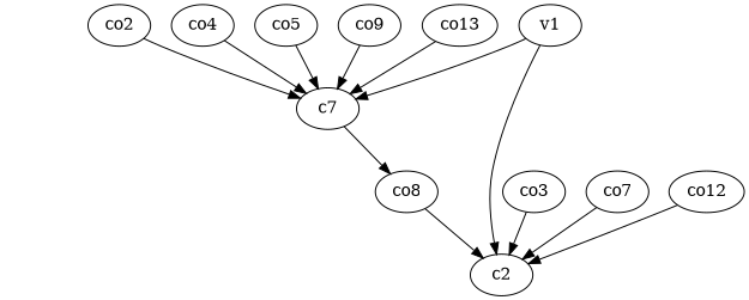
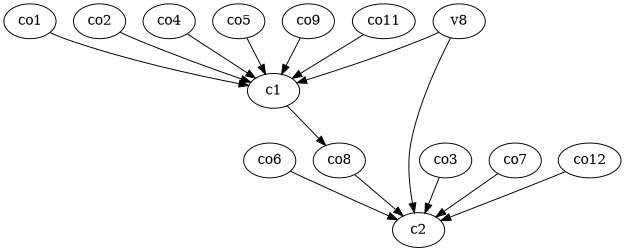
  strict digraph {
    edge [weight=1]
-   c1 [label=c7]
+   c1
    co8
+   co6
    c2
-   v1
+   v1 [label=v8]
+   co1
    co2
    co3
    co4
    co5
    co7
    co9
-   co11 [label=co13]
+   co11
    co12
    c1 -> co8
    co8 -> c2
+   co6 -> c2
    v1 -> c1
    v1 -> c2
+   co1 -> c1
    co2 -> c1
    co3 -> c2
    co4 -> c1
    co5 -> c1
    co7 -> c2
    co9 -> c1
    co11 -> c1
    co12 -> c2
  }
